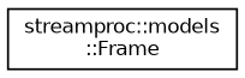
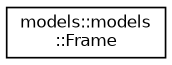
  digraph {
    rankdir=LR
-   n1 [color=black fillcolor=white fontname=Helvetica fontsize=10 height=0.2 label="streamproc::models\l::Frame" shape=record style=filled width=0.4]
+   n1 [color=black fillcolor=white fontname=Helvetica fontsize=10 height=0.2 label="models::models\l::Frame" shape=record style=filled width=0.4]
  }
